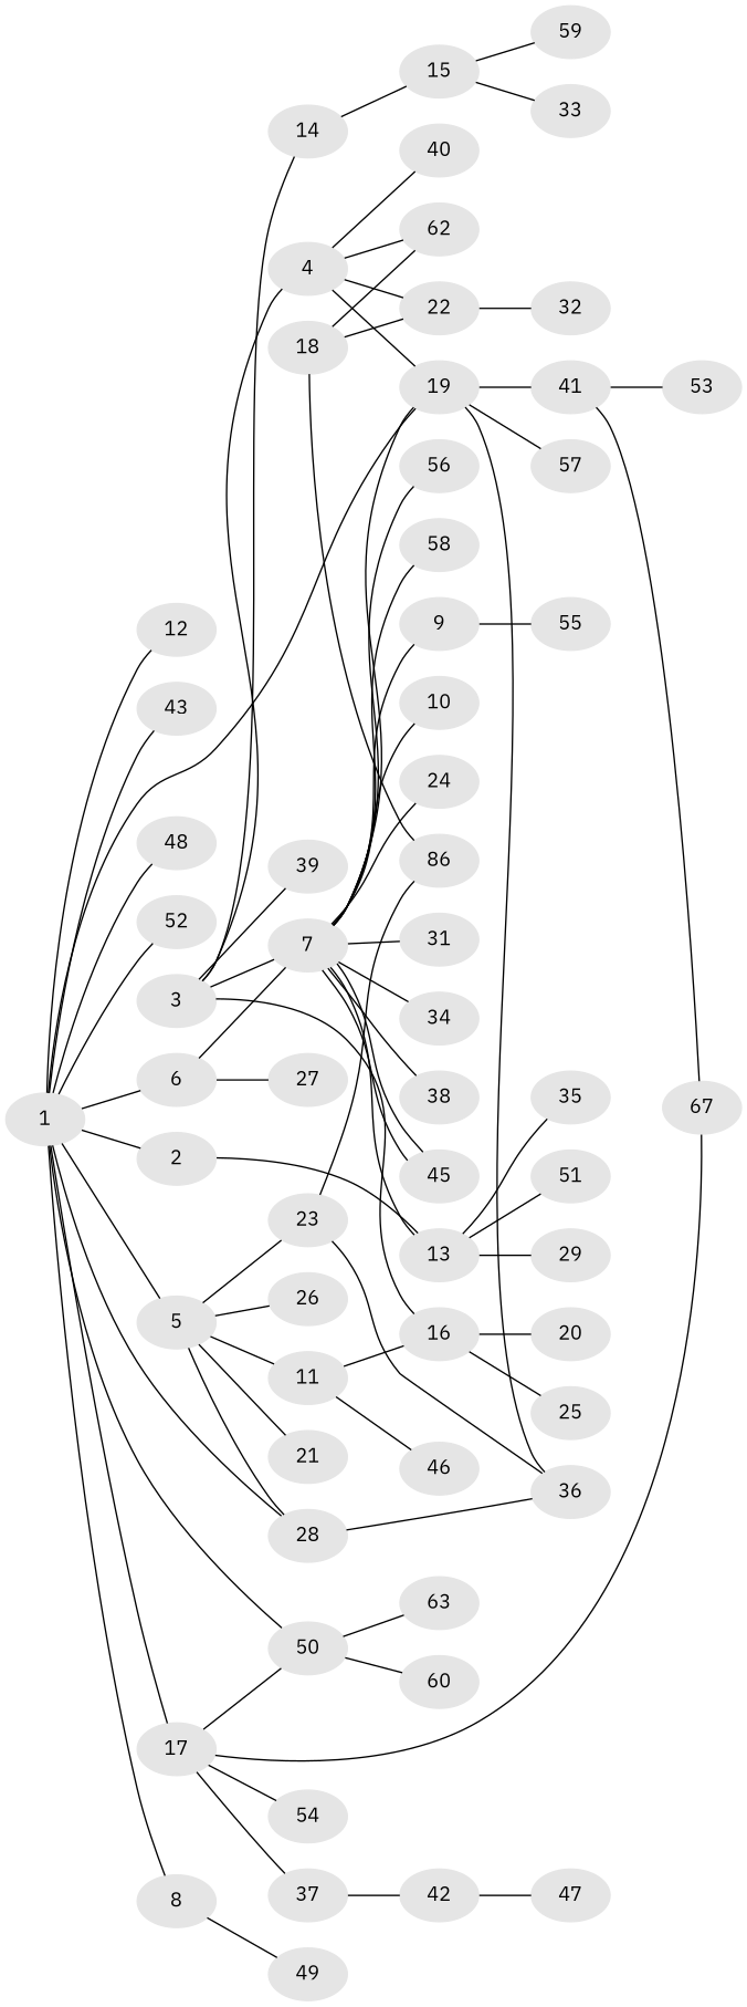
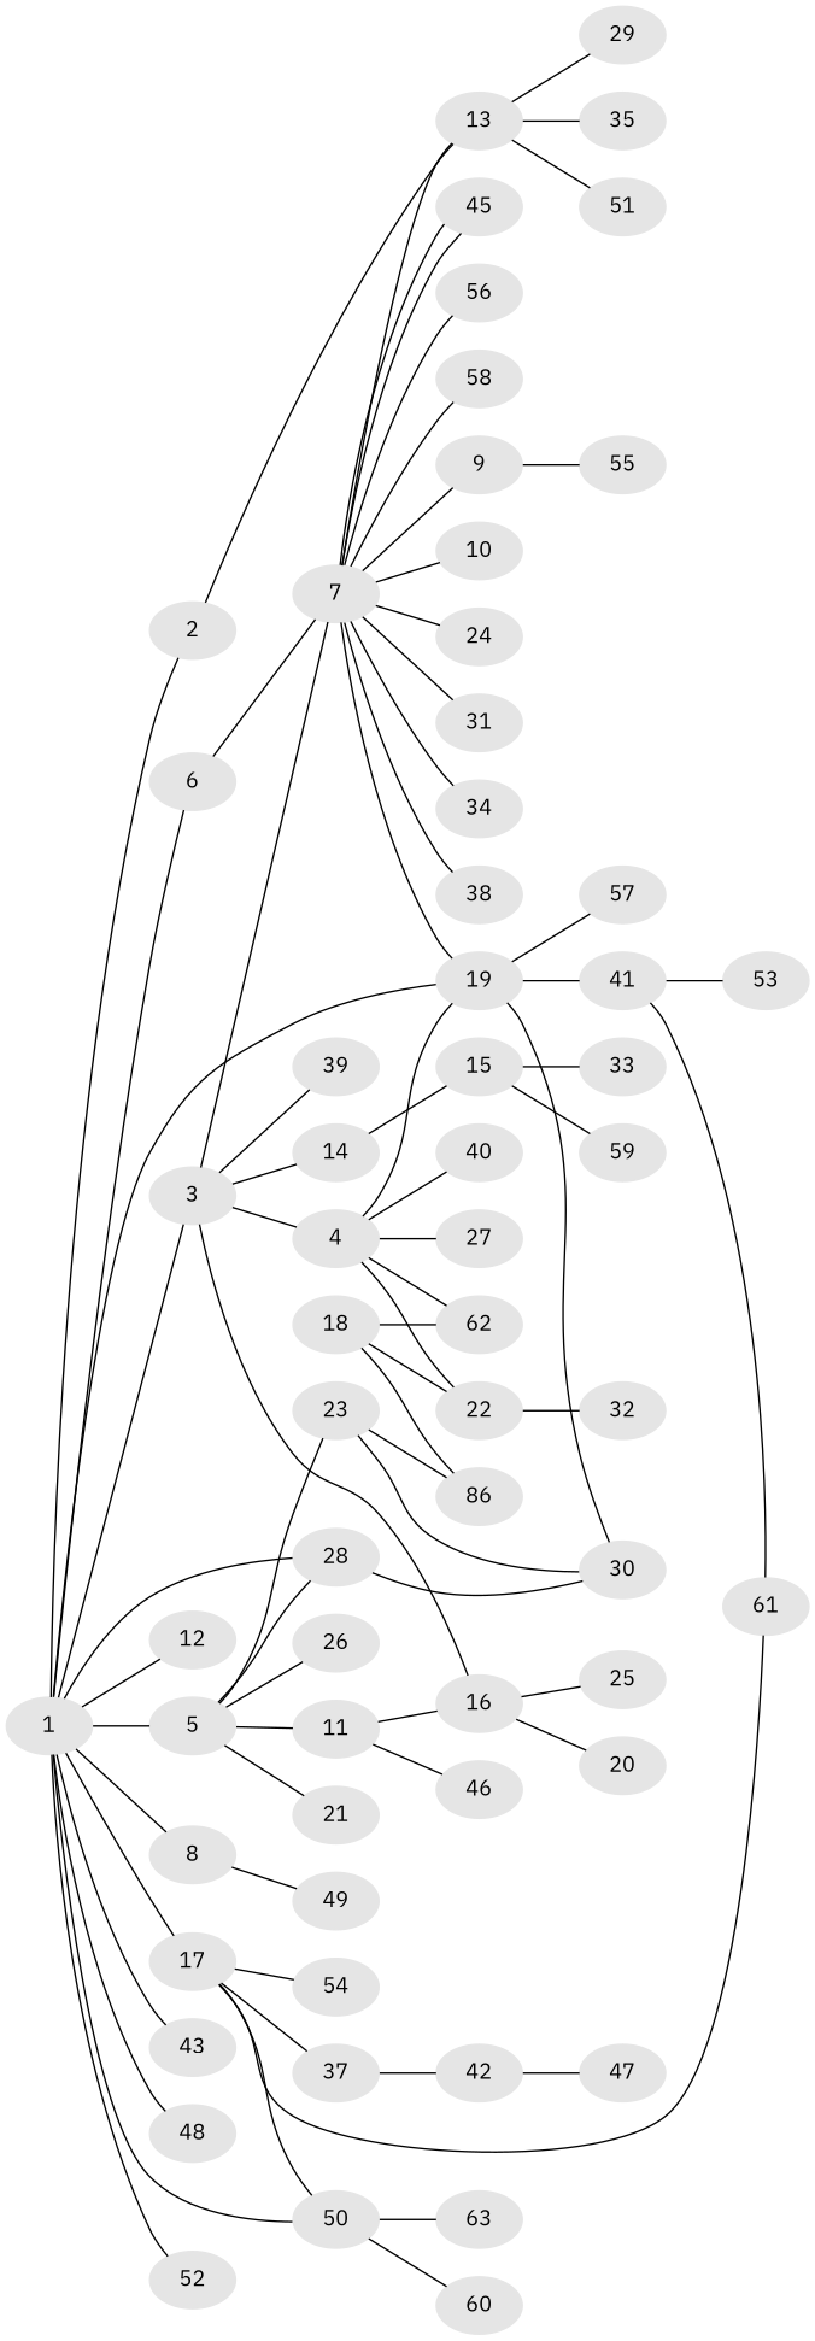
  graph {
    fontname="IBM Plex Sans"
    rankdir=LR
    node [color=gray90 fontname="IBM Plex Sans" style=filled]
    edge [fontname="IBM Plex Sans"]
    1
    2
    3
    5
    6
    8
    12
    17
    19
    28
    43
    48
    50
    52
    13
    4
    7
    14
    16
    39
    11
    21
    23
    26
    27
    49
    37
    54
-   61 [label=67]
-   30 [label=36]
+   61
+   30
    41
    57
    60
    63
    22
    40
    62
    9
    10
    24
    31
    34
    38
    45
    56
    58
    29
    35
    51
    15
    20
    25
    18
    n54 [label=86]
    32
    46
    55
    33
    59
    42
    53
    47
    1 -- 2
+   1 -- 3
    1 -- 5
    1 -- 6
    1 -- 8
    1 -- 12
    1 -- 17
    1 -- 19
    1 -- 28
    1 -- 43
    1 -- 48
    1 -- 50
    1 -- 52
    2 -- 13
    3 -- 4
    3 -- 7
    3 -- 14
    3 -- 16
    3 -- 39
    5 -- 28
    5 -- 11
    5 -- 21
    5 -- 23
    5 -- 26
    6 -- 7
-   6 -- 27
+   4 -- 27
    8 -- 49
    17 -- 50
    17 -- 37
    17 -- 54
    17 -- 61
    19 -- 30
    19 -- 41
    19 -- 57
    28 -- 30
    50 -- 60
    50 -- 63
    13 -- 29
    13 -- 35
    13 -- 51
    4 -- 19
    4 -- 22
    4 -- 40
    4 -- 62
    7 -- 19
    7 -- 13
    7 -- 9
    7 -- 10
    7 -- 24
    7 -- 31
    7 -- 34
    7 -- 38
    7 -- 45
    7 -- 45
    7 -- 56
    7 -- 58
    14 -- 15
    16 -- 20
    16 -- 25
    11 -- 16
    11 -- 46
    23 -- 30
    23 -- n54
    37 -- 42
    41 -- 61
    41 -- 53
    22 -- 32
    9 -- 55
    15 -- 33
    15 -- 59
    18 -- 22
    18 -- 62
    18 -- n54
    42 -- 47
  }
